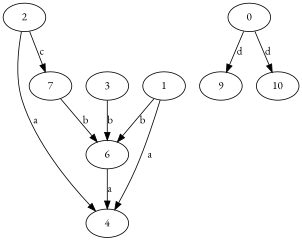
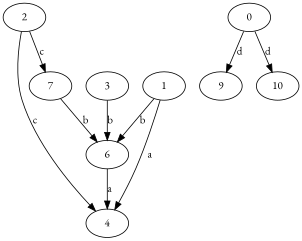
  strict digraph {
    fontname="EB Garamond"
    node [fontname="EB Garamond"]
    edge [fontname="EB Garamond"]
    2
    4
    7
    6
    0
    9
    10
    3
    1
-   2 -> 4 [label=a]
+   2 -> 4 [label=c]
    2 -> 7 [label=c]
    7 -> 6 [label=b]
    6 -> 4 [label=a]
    0 -> 9 [label=d]
    0 -> 10 [label=d]
    3 -> 6 [label=b]
    1 -> 4 [label=a]
    1 -> 6 [label=b]
  }
